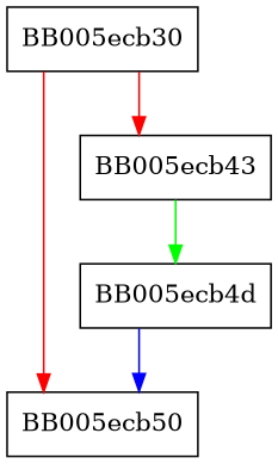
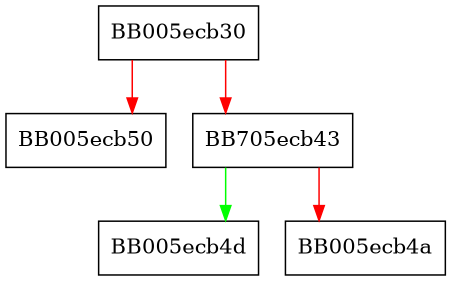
  digraph {
    splines=ortho
    node [shape=box]
    edge [color=red]
    BB005ecb30
    BB005ecb50
-   BB005ecb43
+   BB005ecb43 [label=BB705ecb43]
    BB005ecb4d
+   BB005ecb4a
    BB005ecb30 -> BB005ecb50
    BB005ecb30 -> BB005ecb43
    BB005ecb43 -> BB005ecb4d [color=green]
-   BB005ecb4d -> BB005ecb50 [color=blue]
+   BB005ecb43 -> BB005ecb4a
  }
